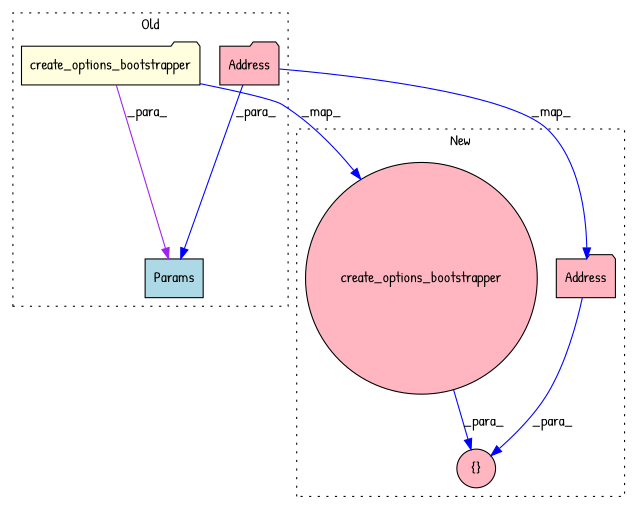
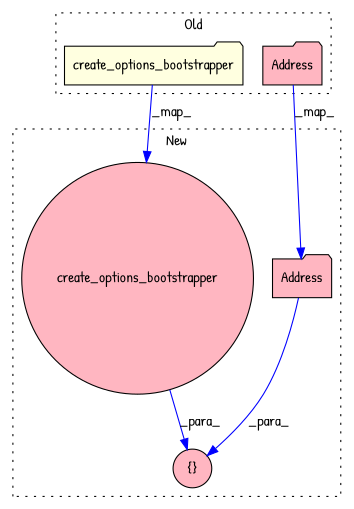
  digraph {
    fontname="Patrick Hand"
    node [a=32 l="28,1" shape=folder style=filled fillcolor=lightpink fontname="Patrick Hand"]
    edge [color=blue fontname="Patrick Hand"]
    n1 [a=4 l="1,1" label="{}" s="2553,2621" shape=circle]
    n2 [label=create_options_bootstrapper s="2576,2620" shape=circle]
    n3 [l="8,1" label=Address s="2554,2574"]
-   n4 [l="7,1" label=Params s="2586,2660" shape=box fillcolor=lightblue]
    n5 [label=create_options_bootstrapper s="2615,2659" fillcolor=lightyellow]
    n6 [l="8,1" label=Address s="2593,2613"]
    subgraph cluster_1 {
      label=New
      style=dotted
      n1
      n2
      n3
    }
    subgraph cluster_2 {
      label=Old
      style=dotted
-     n4
      n5
      n6
    }
    n2 -> n1 [label=_para_]
    n3 -> n1 [label=_para_]
    n5 -> n2 [label=_map_]
-   n5 -> n4 [label=_para_ color=purple]
    n6 -> n3 [label=_map_]
-   n6 -> n4 [label=_para_]
  }
